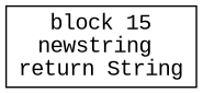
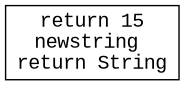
  digraph {
    fontname="Liberation Mono"
-   n1 [label="block 15\nnewstring \nreturn String" shape=box fontname="Liberation Mono"]
+   n1 [label="return 15\nnewstring \nreturn String" shape=box fontname="Liberation Mono"]
  }
